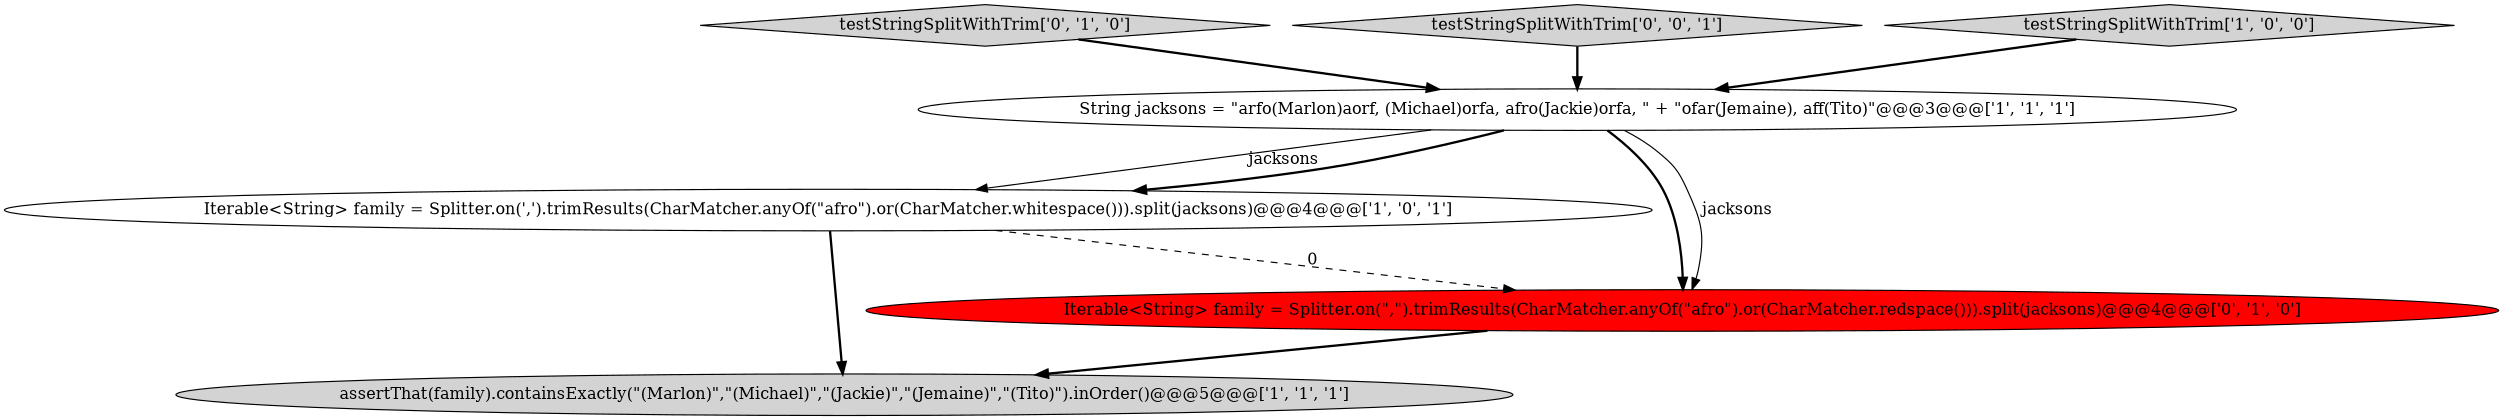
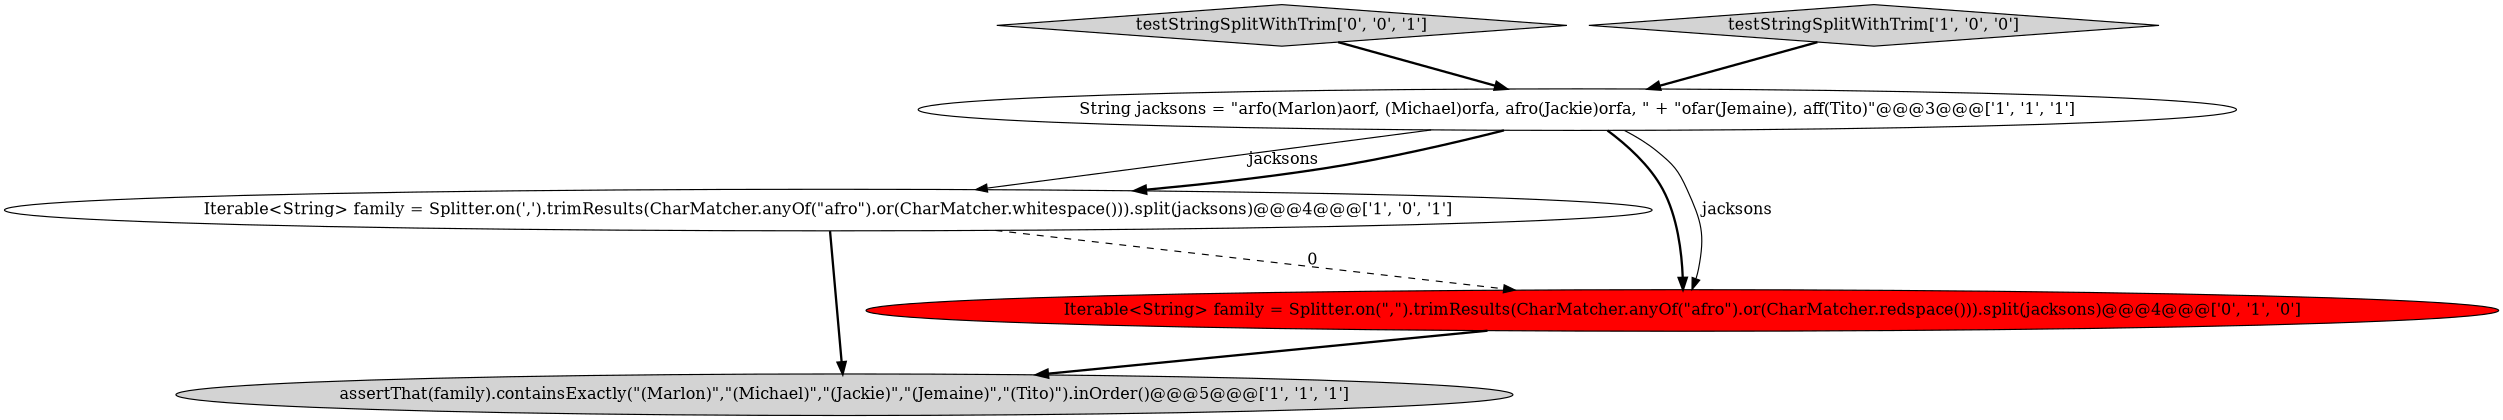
  digraph {
    node [fillcolor=lightgray shape=ellipse style=filled]
    edge [style=bold]
    n1 [fillcolor=white label="String jacksons = \"arfo(Marlon)aorf, (Michael)orfa, afro(Jackie)orfa, \" + \"ofar(Jemaine), aff(Tito)\"@@@3@@@['1', '1', '1']"]
    n2 [fillcolor=white label="Iterable<String> family = Splitter.on(',').trimResults(CharMatcher.anyOf(\"afro\").or(CharMatcher.whitespace())).split(jacksons)@@@4@@@['1', '0', '1']"]
    n3 [fillcolor=red label="Iterable<String> family = Splitter.on(\",\").trimResults(CharMatcher.anyOf(\"afro\").or(CharMatcher.redspace())).split(jacksons)@@@4@@@['0', '1', '0']"]
-   n4 [label="testStringSplitWithTrim['0', '1', '0']" shape=diamond]
    n5 [label="assertThat(family).containsExactly(\"(Marlon)\",\"(Michael)\",\"(Jackie)\",\"(Jemaine)\",\"(Tito)\").inOrder()@@@5@@@['1', '1', '1']"]
    n6 [label="testStringSplitWithTrim['0', '0', '1']" shape=diamond]
    n7 [label="testStringSplitWithTrim['1', '0', '0']" shape=diamond]
    n1 -> n2 [label=jacksons style=solid]
    n1 -> n2
    n1 -> n3
    n1 -> n3 [label=jacksons style=solid]
    n2 -> n3 [label=0 style=dashed]
    n2 -> n5
    n3 -> n5
-   n4 -> n1
    n6 -> n1
    n7 -> n1
  }
